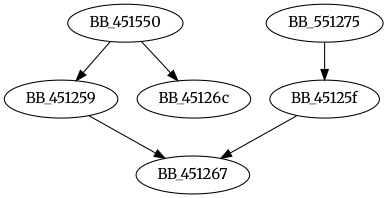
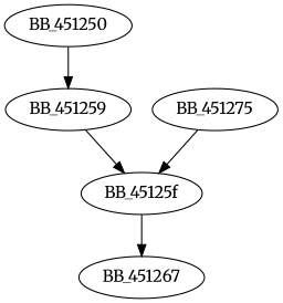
  digraph {
    fontname=Merriweather
    node [fontname=Merriweather]
    edge [fontname=Merriweather]
-   BB_451250 [label=BB_451550]
+   BB_451250
    BB_451259
-   BB_45126c
    BB_45125f
    BB_451267
-   BB_451275 [label=BB_551275]
+   BB_451275
    BB_451250 -> BB_451259
-   BB_451250 -> BB_45126c
-   BB_451259 -> BB_451267
+   BB_451259 -> BB_45125f
    BB_45125f -> BB_451267
    BB_451275 -> BB_45125f
  }
